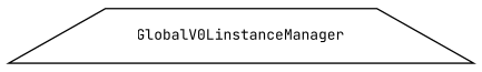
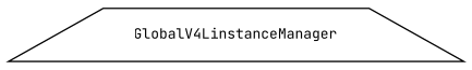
  digraph {
    rankdir=LR
    fontname="JetBrains Mono"
-   n1 [color=black fillcolor=white fontname="JetBrains Mono" fontsize=10 height=0.2 label=GlobalV0LinstanceManager shape=trapezium style=filled width=0.4]
+   n1 [color=black fillcolor=white fontname="JetBrains Mono" fontsize=10 height=0.2 label=GlobalV4LinstanceManager shape=trapezium style=filled width=0.4]
  }
